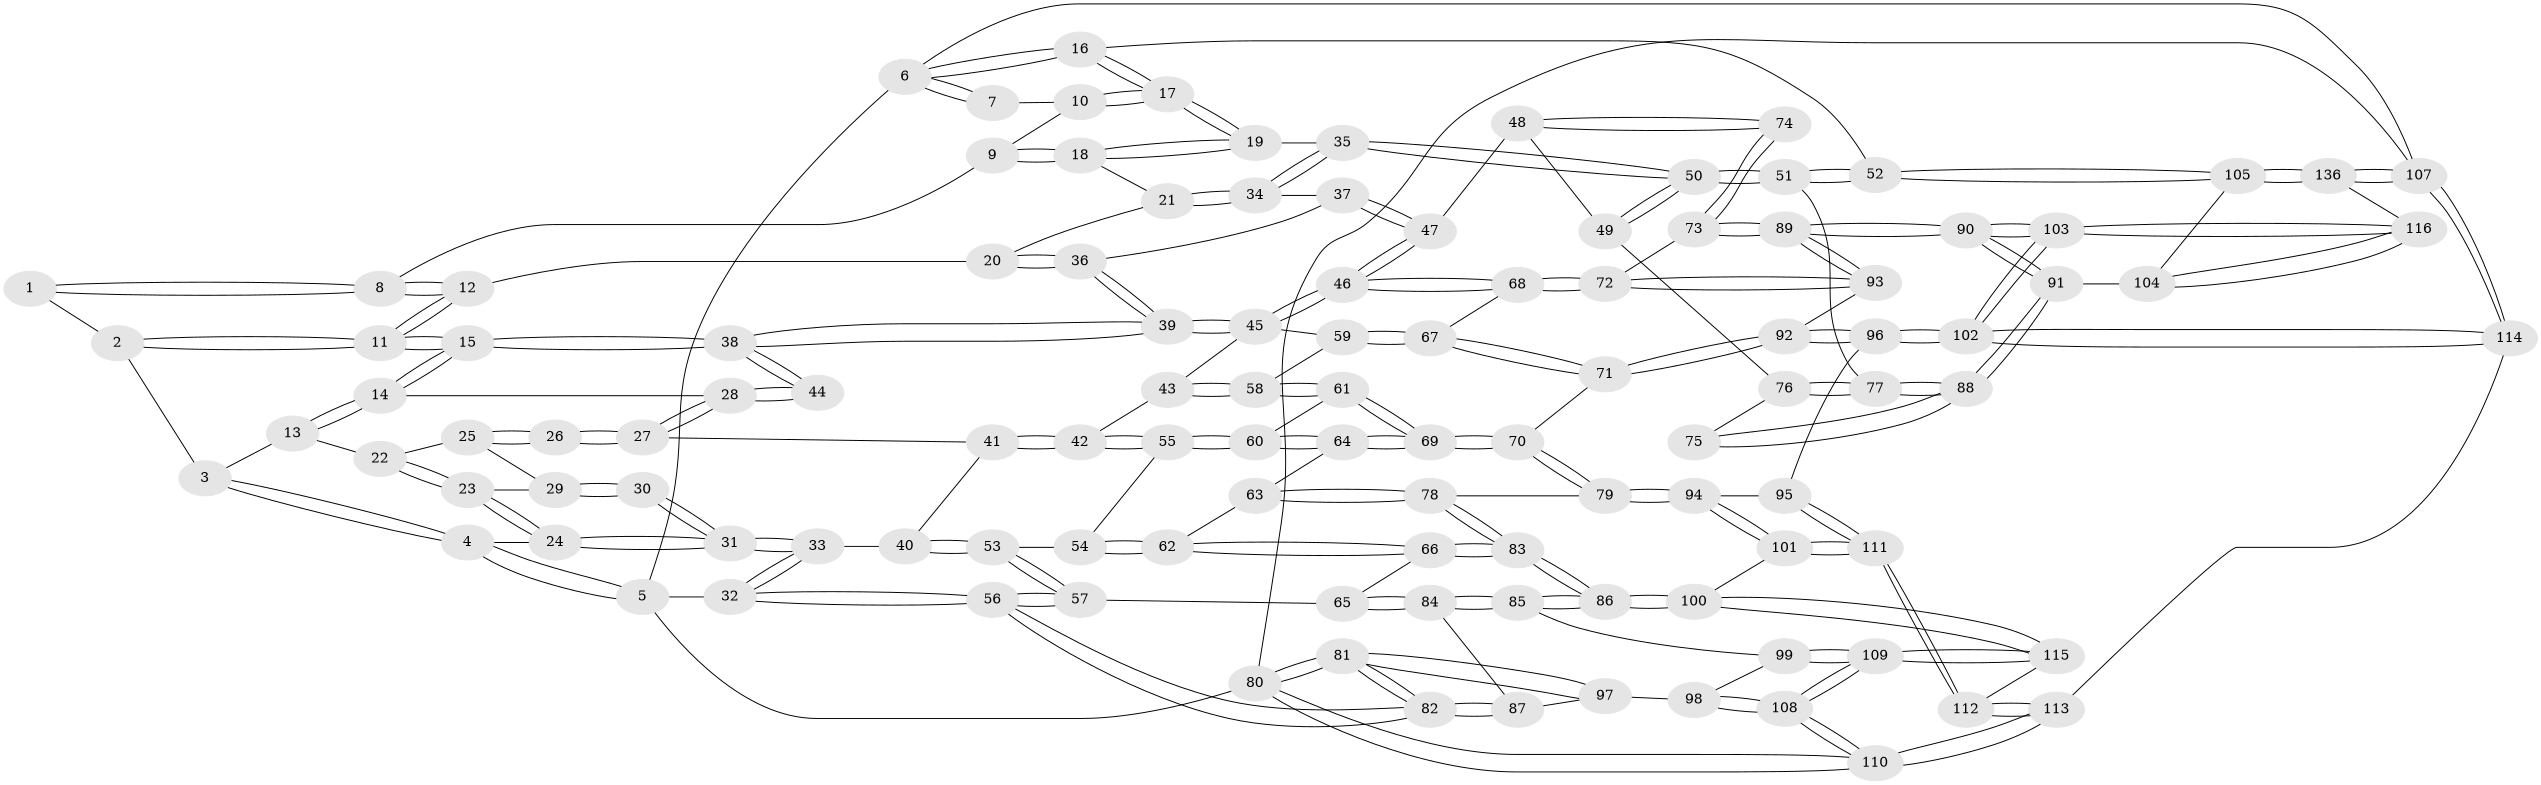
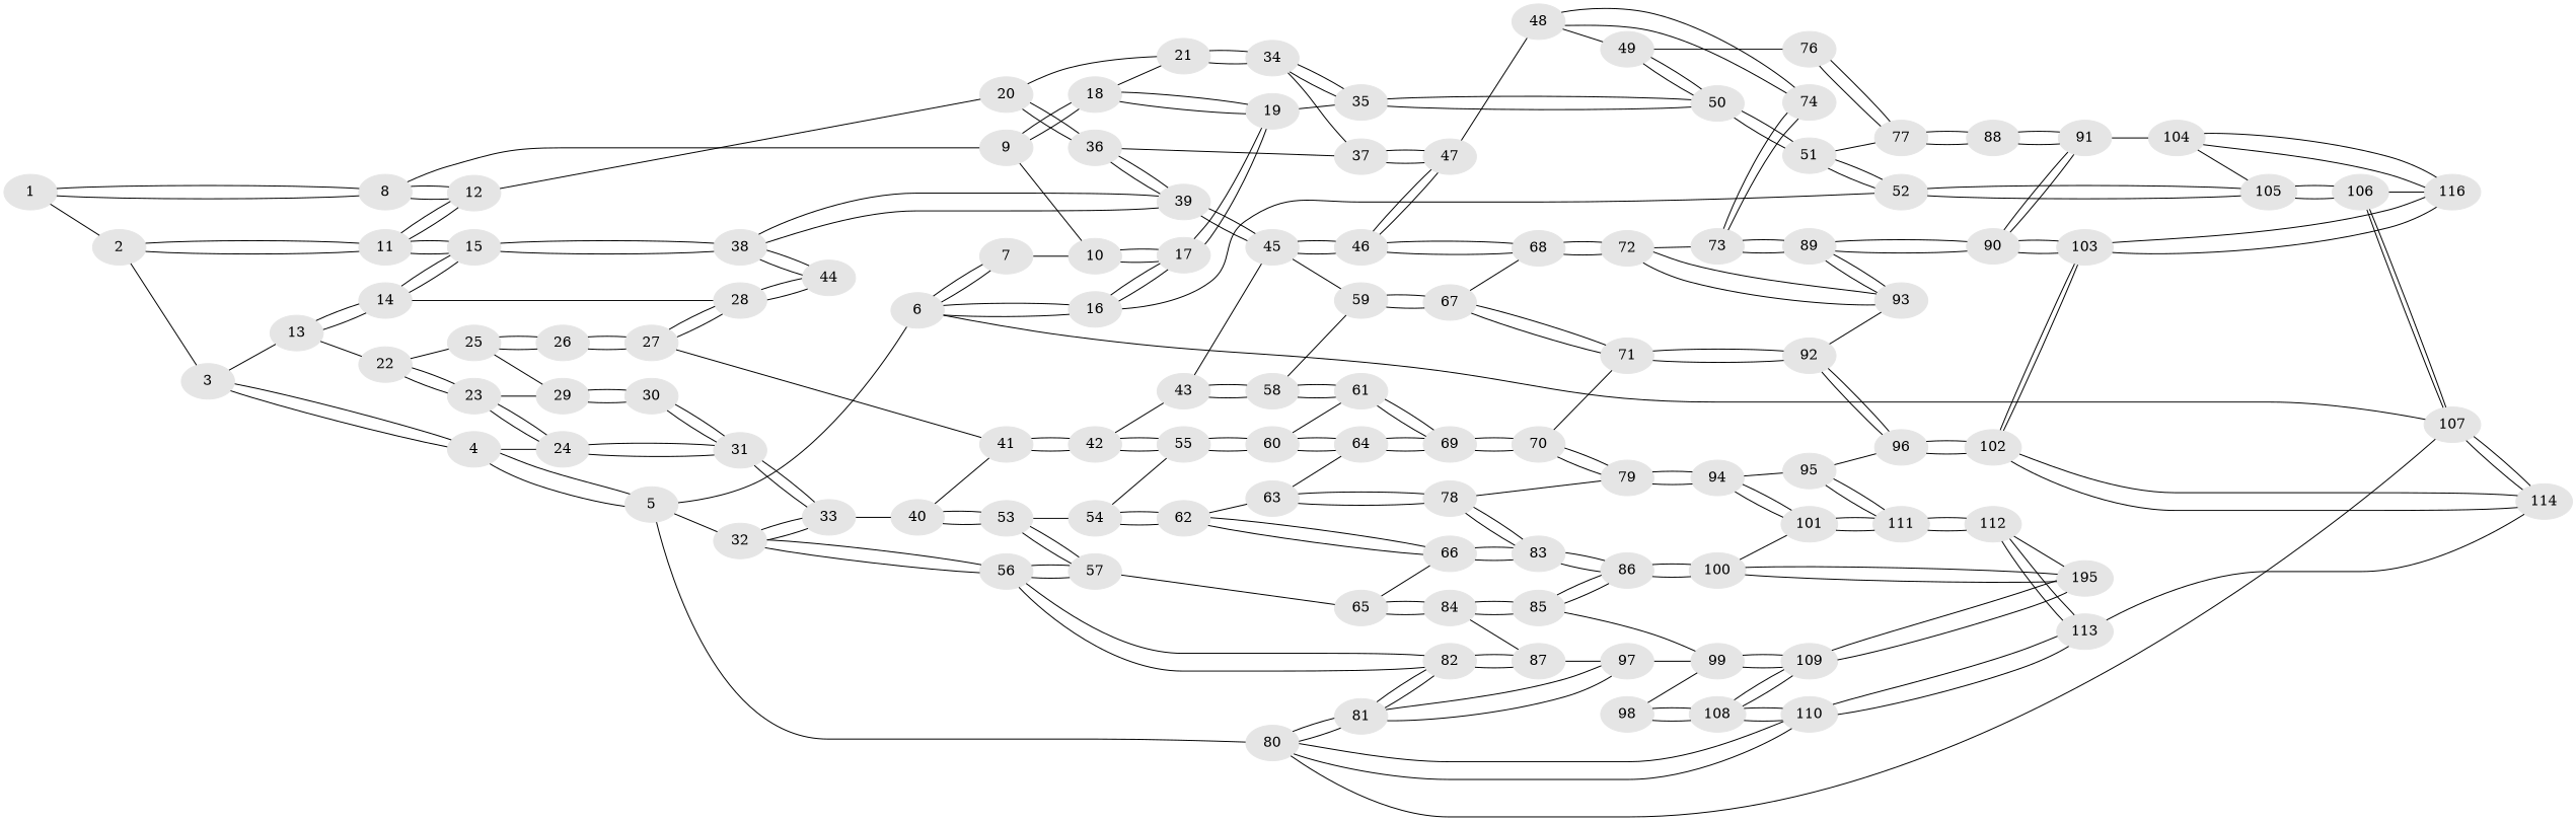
  graph {
    rankdir=LR
    node [color=gray90 style=filled]
    1
    2
    8
    3
    11
    9
    12
    4
    13
    15
    5
    24
    14
    22
    6
    32
    80
    31
    7
    16
    107
    33
    56
    81
    110
    10
    17
    52
    114
    18
    20
    19
    21
    38
    36
    28
    23
    25
    44
    39
    105
    35
    34
    50
    37
    29
    26
    30
    27
    41
    42
    40
    57
    82
    53
    47
    51
    45
    48
    46
    59
    54
    43
    55
    58
    60
    61
    68
    67
    72
    49
    74
    76
    77
    88
-   106 [label=136]
+   106
    62
    65
    63
    66
    64
    87
    84
    69
    71
    70
    78
    83
    79
    85
    86
    92
    73
    93
    94
    96
    89
    90
-   75
    91
    95
    101
    97
    113
    98
    100
    99
    109
-   115
+   115 [label=195]
    104
    103
    116
    102
    111
    112
    108
    1 -- 2
    1 -- 8
    1 -- 8
    2 -- 3
    2 -- 11
    2 -- 11
    8 -- 9
    8 -- 12
    8 -- 12
    3 -- 4
    3 -- 4
    3 -- 13
    11 -- 12
    11 -- 12
    11 -- 15
    11 -- 15
    9 -- 10
    9 -- 18
    9 -- 18
    12 -- 20
    4 -- 5
    4 -- 5
    4 -- 24
    13 -- 14
    13 -- 14
    13 -- 22
    15 -- 38
    15 -- 38
    5 -- 6
    5 -- 32
    5 -- 80
    24 -- 31
    24 -- 31
    14 -- 15
    14 -- 15
    14 -- 28
    22 -- 23
    22 -- 23
    22 -- 25
    6 -- 7
    6 -- 7
    6 -- 16
    6 -- 16
    6 -- 107
    32 -- 33
    32 -- 33
    32 -- 56
    32 -- 56
    80 -- 107
    80 -- 81
    80 -- 81
    80 -- 110
    80 -- 110
    31 -- 33
    31 -- 33
    7 -- 10
    16 -- 17
    16 -- 17
    16 -- 52
    107 -- 114
    107 -- 114
    33 -- 40
    56 -- 57
    56 -- 57
    56 -- 82
    56 -- 82
    81 -- 82
    81 -- 82
    81 -- 97
    81 -- 97
    110 -- 113
    110 -- 113
    10 -- 17
    10 -- 17
    17 -- 19
    17 -- 19
    52 -- 105
    52 -- 105
    18 -- 19
    18 -- 19
    18 -- 21
    20 -- 21
    20 -- 36
    20 -- 36
    19 -- 35
    21 -- 34
    21 -- 34
    38 -- 44
    38 -- 44
    38 -- 39
    38 -- 39
    36 -- 39
    36 -- 39
    36 -- 37
    28 -- 44
    28 -- 44
    23 -- 24
    23 -- 24
    23 -- 29
    25 -- 29
    25 -- 26
    25 -- 26
    39 -- 45
    39 -- 45
    105 -- 106
    105 -- 106
    35 -- 50
    35 -- 50
    34 -- 35
    34 -- 35
    34 -- 37
    50 -- 51
    50 -- 51
    37 -- 47
    37 -- 47
    29 -- 30
    29 -- 30
    26 -- 27
    26 -- 27
    30 -- 31
    30 -- 31
    27 -- 28
    27 -- 28
    27 -- 41
    41 -- 42
    41 -- 42
    42 -- 43
    42 -- 55
    42 -- 55
    40 -- 41
    40 -- 53
    40 -- 53
    57 -- 65
    82 -- 87
    82 -- 87
    53 -- 57
    53 -- 57
    53 -- 54
    47 -- 48
    51 -- 52
    51 -- 52
    51 -- 77
    45 -- 46
    45 -- 46
    45 -- 59
    48 -- 49
    48 -- 74
    48 -- 74
    46 -- 47
    46 -- 47
    46 -- 68
    46 -- 68
    59 -- 67
    59 -- 67
    54 -- 55
    54 -- 62
    54 -- 62
    43 -- 45
    43 -- 58
    43 -- 58
    55 -- 60
    55 -- 60
    58 -- 59
    58 -- 61
    58 -- 61
    60 -- 61
    60 -- 64
    60 -- 64
    61 -- 69
    61 -- 69
    68 -- 72
    68 -- 72
    67 -- 68
    67 -- 71
    67 -- 71
    72 -- 73
    72 -- 93
    72 -- 93
    49 -- 50
    49 -- 50
    49 -- 76
    76 -- 77
    76 -- 77
    77 -- 88
    77 -- 88
    88 -- 91
    88 -- 91
    106 -- 107
    106 -- 107
    106 -- 116
    62 -- 63
    62 -- 66
    62 -- 66
    65 -- 66
    65 -- 84
    65 -- 84
    63 -- 64
    63 -- 78
    63 -- 78
    66 -- 83
    66 -- 83
    64 -- 69
    64 -- 69
    87 -- 97
    84 -- 87
    84 -- 85
    84 -- 85
    69 -- 70
    69 -- 70
    71 -- 92
    71 -- 92
    70 -- 71
    70 -- 79
    70 -- 79
    78 -- 83
    78 -- 83
    78 -- 79
    83 -- 86
    83 -- 86
    79 -- 94
    79 -- 94
    85 -- 86
    85 -- 86
    85 -- 99
    86 -- 100
    86 -- 100
    92 -- 93
    92 -- 96
    92 -- 96
    73 -- 74
    73 -- 74
    73 -- 89
    73 -- 89
    94 -- 95
    94 -- 101
    94 -- 101
    96 -- 102
    96 -- 102
    89 -- 93
    89 -- 93
    89 -- 90
    89 -- 90
    90 -- 91
    90 -- 91
    90 -- 103
    90 -- 103
-   75 -- 76
-   75 -- 88
-   75 -- 88
    91 -- 104
    95 -- 96
    95 -- 111
    95 -- 111
    101 -- 111
    101 -- 111
-   97 -- 98
+   97 -- 99
    113 -- 114
    98 -- 99
    98 -- 108
    98 -- 108
    100 -- 101
    100 -- 115
    100 -- 115
    99 -- 109
    99 -- 109
    109 -- 115
    109 -- 115
    104 -- 105
    104 -- 116
    104 -- 116
    103 -- 116
    103 -- 116
    102 -- 114
    102 -- 114
    102 -- 103
    102 -- 103
    111 -- 112
    111 -- 112
    112 -- 113
    112 -- 113
    112 -- 115
    108 -- 110
    108 -- 110
    108 -- 109
    108 -- 109
  }
